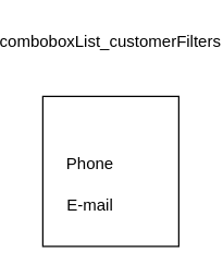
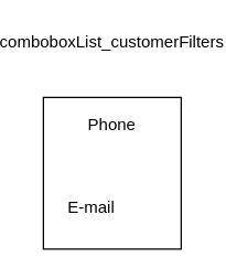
  <mxCell id="0" />
  <mxCell id="1" parent="0" />
  <mxCell id="2" value="" style="rounded=0;whiteSpace=wrap;html=1;" parent="1" vertex="1"><mxGeometry x="20" y="70" width="100" height="110" as="geometry" /></mxCell>
- <mxCell id="3" value="Phone" style="text;html=1;strokeColor=none;fillColor=none;align=center;verticalAlign=middle;whiteSpace=wrap;rounded=0;" vertex="1" parent="1"><mxGeometry x="35" y="110" width="40" height="20" as="geometry" /></mxCell>
+ <mxCell id="3" value="Phone" style="text;html=1;strokeColor=none;fillColor=none;align=center;verticalAlign=middle;whiteSpace=wrap;rounded=0;" vertex="1" parent="1"><mxGeometry x="50" y="80" width="40" height="20" as="geometry" /></mxCell>
  <mxCell id="4" value="E-mail" style="text;html=1;strokeColor=none;fillColor=none;align=center;verticalAlign=middle;whiteSpace=wrap;rounded=0;" vertex="1" parent="1"><mxGeometry x="35" y="140" width="40" height="20" as="geometry" /></mxCell>
  <mxCell id="5" value="comboboxList_customerFilters" style="text;html=1;strokeColor=none;fillColor=none;align=center;verticalAlign=middle;whiteSpace=wrap;rounded=0;" vertex="1" parent="1"><mxGeometry x="50" y="20" width="40" height="20" as="geometry" /></mxCell>
